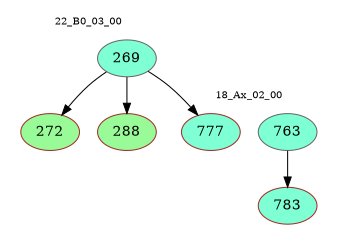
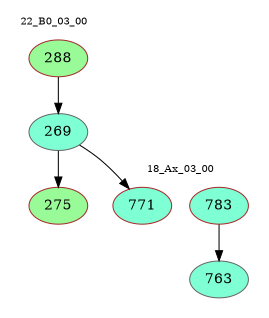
  digraph {
    node [color=brown fillcolor=aquamarine style=filled]
    edge [color=black]
    n1 [color=gray40 label=763]
    n2 [label=783]
-   n3 [label=777]
+   n3 [label=771]
    n4 [color=gray40 label=269]
-   n5 [fillcolor=palegreen label=272]
+   n5 [fillcolor=palegreen label=275]
    n6 [fillcolor=palegreen label=288]
    subgraph cluster_1 {
      color=white
      fontsize=10
-     label="18_Ax_02_00"
+     label="18_Ax_03_00"
      n1
      n2
      n3
    }
    subgraph cluster_2 {
      color=white
      fontsize=10
      label="22_B0_03_00"
      n4
      n5
      n6
    }
-   n1 -> n2
+   n2 -> n1
    n4 -> n3
    n4 -> n5
-   n4 -> n6
+   n6 -> n4
  }
